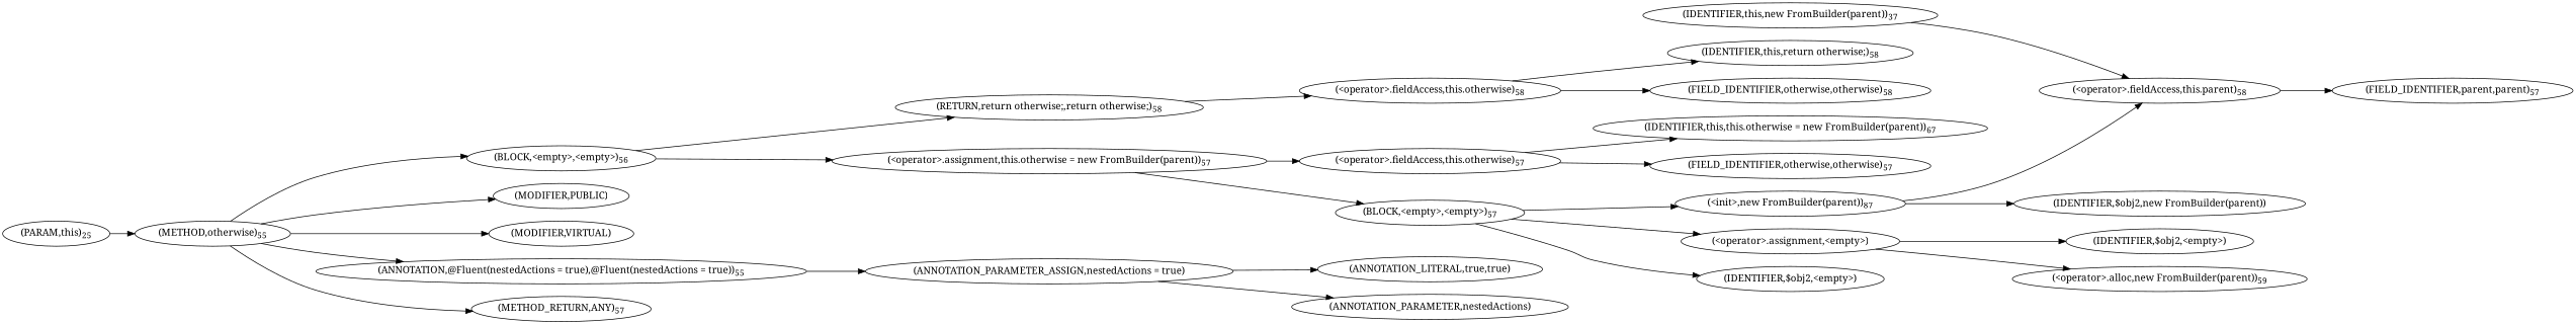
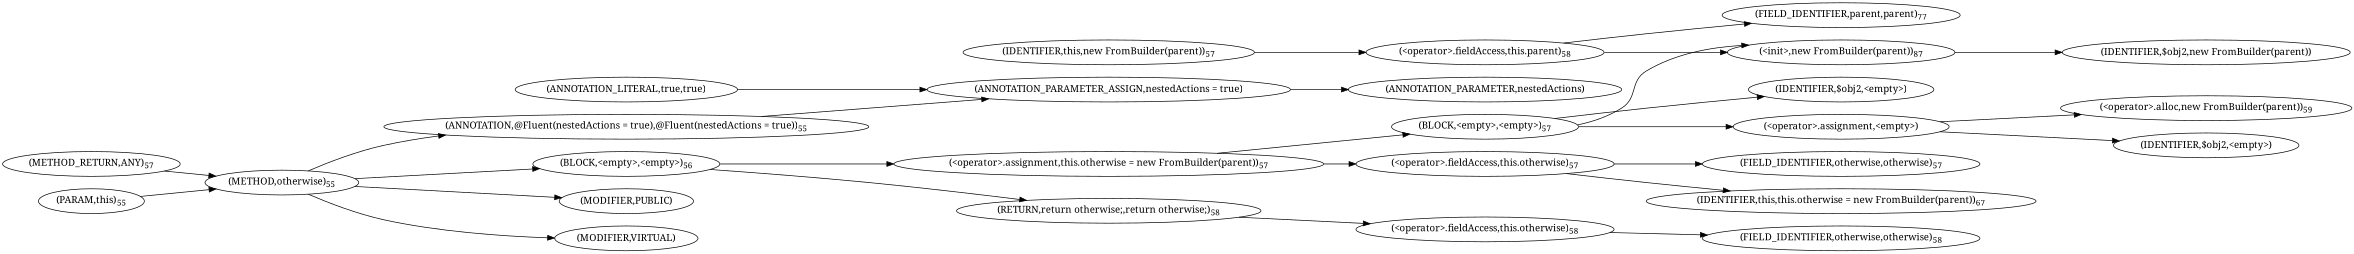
  digraph {
    fontname="Noto Serif"
    rankdir=LR
    node [fontname="Noto Serif"]
    edge [fontname="Noto Serif"]
    n1 [label=<(METHOD,otherwise)<SUB>55</SUB>>]
    n2 [label=<(BLOCK,&lt;empty&gt;,&lt;empty&gt;)<SUB>56</SUB>>]
    n3 [label=<(MODIFIER,PUBLIC)>]
    n4 [label=<(MODIFIER,VIRTUAL)>]
    n5 [label=<(ANNOTATION,@Fluent(nestedActions = true),@Fluent(nestedActions = true))<SUB>55</SUB>>]
    n6 [label=<(METHOD_RETURN,ANY)<SUB>57</SUB>>]
-   n7 [label=<(PARAM,this)<SUB>25</SUB>>]
+   n7 [label=<(PARAM,this)<SUB>55</SUB>>]
    n8 [label=<(&lt;operator&gt;.assignment,this.otherwise = new FromBuilder(parent))<SUB>57</SUB>>]
    n9 [label=<(RETURN,return otherwise;,return otherwise;)<SUB>58</SUB>>]
    n10 [label=<(ANNOTATION_PARAMETER_ASSIGN,nestedActions = true)>]
    n11 [label=<(&lt;operator&gt;.fieldAccess,this.otherwise)<SUB>57</SUB>>]
    n12 [label=<(BLOCK,&lt;empty&gt;,&lt;empty&gt;)<SUB>57</SUB>>]
    n13 [label=<(&lt;operator&gt;.fieldAccess,this.otherwise)<SUB>58</SUB>>]
    n14 [label=<(IDENTIFIER,this,this.otherwise = new FromBuilder(parent))<SUB>67</SUB>>]
    n15 [label=<(FIELD_IDENTIFIER,otherwise,otherwise)<SUB>57</SUB>>]
    n16 [label=<(&lt;operator&gt;.assignment,&lt;empty&gt;)>]
    n17 [label=<(&lt;init&gt;,new FromBuilder(parent))<SUB>87</SUB>>]
    n18 [label=<(IDENTIFIER,$obj2,&lt;empty&gt;)>]
    n19 [label=<(IDENTIFIER,$obj2,&lt;empty&gt;)>]
    n20 [label=<(&lt;operator&gt;.alloc,new FromBuilder(parent))<SUB>59</SUB>>]
    n21 [label=<(IDENTIFIER,$obj2,new FromBuilder(parent))>]
    n22 [label=<(&lt;operator&gt;.fieldAccess,this.parent)<SUB>58</SUB>>]
-   n23 [label=<(FIELD_IDENTIFIER,parent,parent)<SUB>57</SUB>>]
-   n24 [label=<(IDENTIFIER,this,new FromBuilder(parent))<SUB>37</SUB>>]
-   n25 [label=<(IDENTIFIER,this,return otherwise;)<SUB>58</SUB>>]
+   n23 [label=<(FIELD_IDENTIFIER,parent,parent)<SUB>77</SUB>>]
+   n24 [label=<(IDENTIFIER,this,new FromBuilder(parent))<SUB>57</SUB>>]
    n26 [label=<(FIELD_IDENTIFIER,otherwise,otherwise)<SUB>58</SUB>>]
    n27 [label=<(ANNOTATION_PARAMETER,nestedActions)>]
    n28 [label=<(ANNOTATION_LITERAL,true,true)>]
    n1 -> n2
    n1 -> n3
    n1 -> n4
    n1 -> n5
-   n1 -> n6
+   n6 -> n1
    n2 -> n8
    n2 -> n9
    n5 -> n10
    n7 -> n1
    n8 -> n11
    n8 -> n12
    n9 -> n13
    n10 -> n27
-   n10 -> n28
+   n28 -> n10
    n11 -> n14
    n11 -> n15
    n12 -> n16
    n12 -> n17
    n12 -> n18
-   n13 -> n25
    n13 -> n26
    n16 -> n19
    n16 -> n20
    n17 -> n21
-   n17 -> n22
+   n22 -> n17
    n22 -> n23
    n24 -> n22
  }
